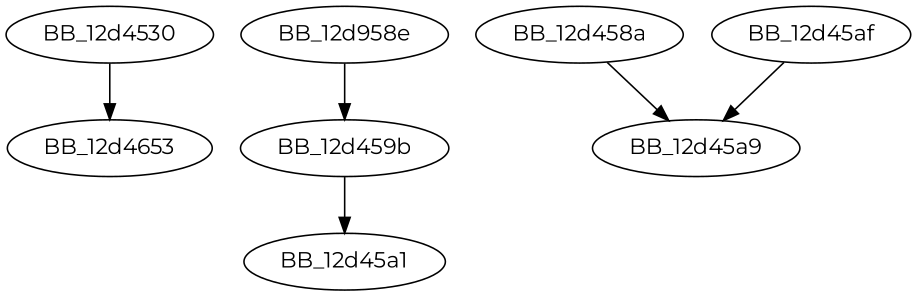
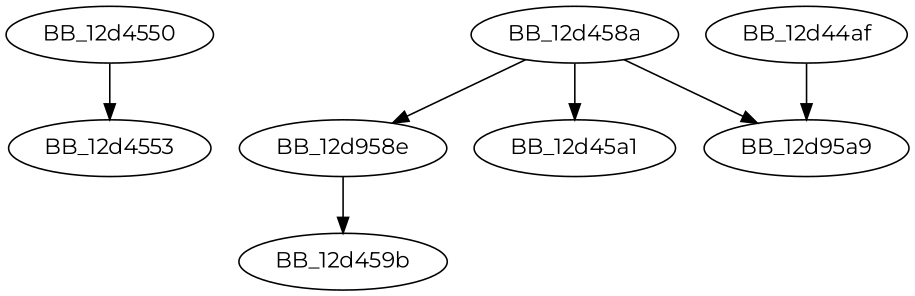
  digraph {
    fontname=Montserrat
    node [fontname=Montserrat]
    edge [fontname=Montserrat]
-   BB_12d4530
-   BB_12d4553 [label=BB_12d4653]
+   BB_12d4530 [label=BB_12d4550]
+   BB_12d4553
    n3 [label=BB_12d958e]
    BB_12d458a
-   BB_12d45a9
+   BB_12d45a9 [label=BB_12d95a9]
    BB_12d459b
    BB_12d45a1
-   BB_12d45af
+   BB_12d45af [label=BB_12d44af]
    BB_12d4530 -> BB_12d4553
    n3 -> BB_12d459b
+   BB_12d458a -> n3
    BB_12d458a -> BB_12d45a9
-   BB_12d459b -> BB_12d45a1
+   BB_12d458a -> BB_12d45a1
    BB_12d45af -> BB_12d45a9
  }
